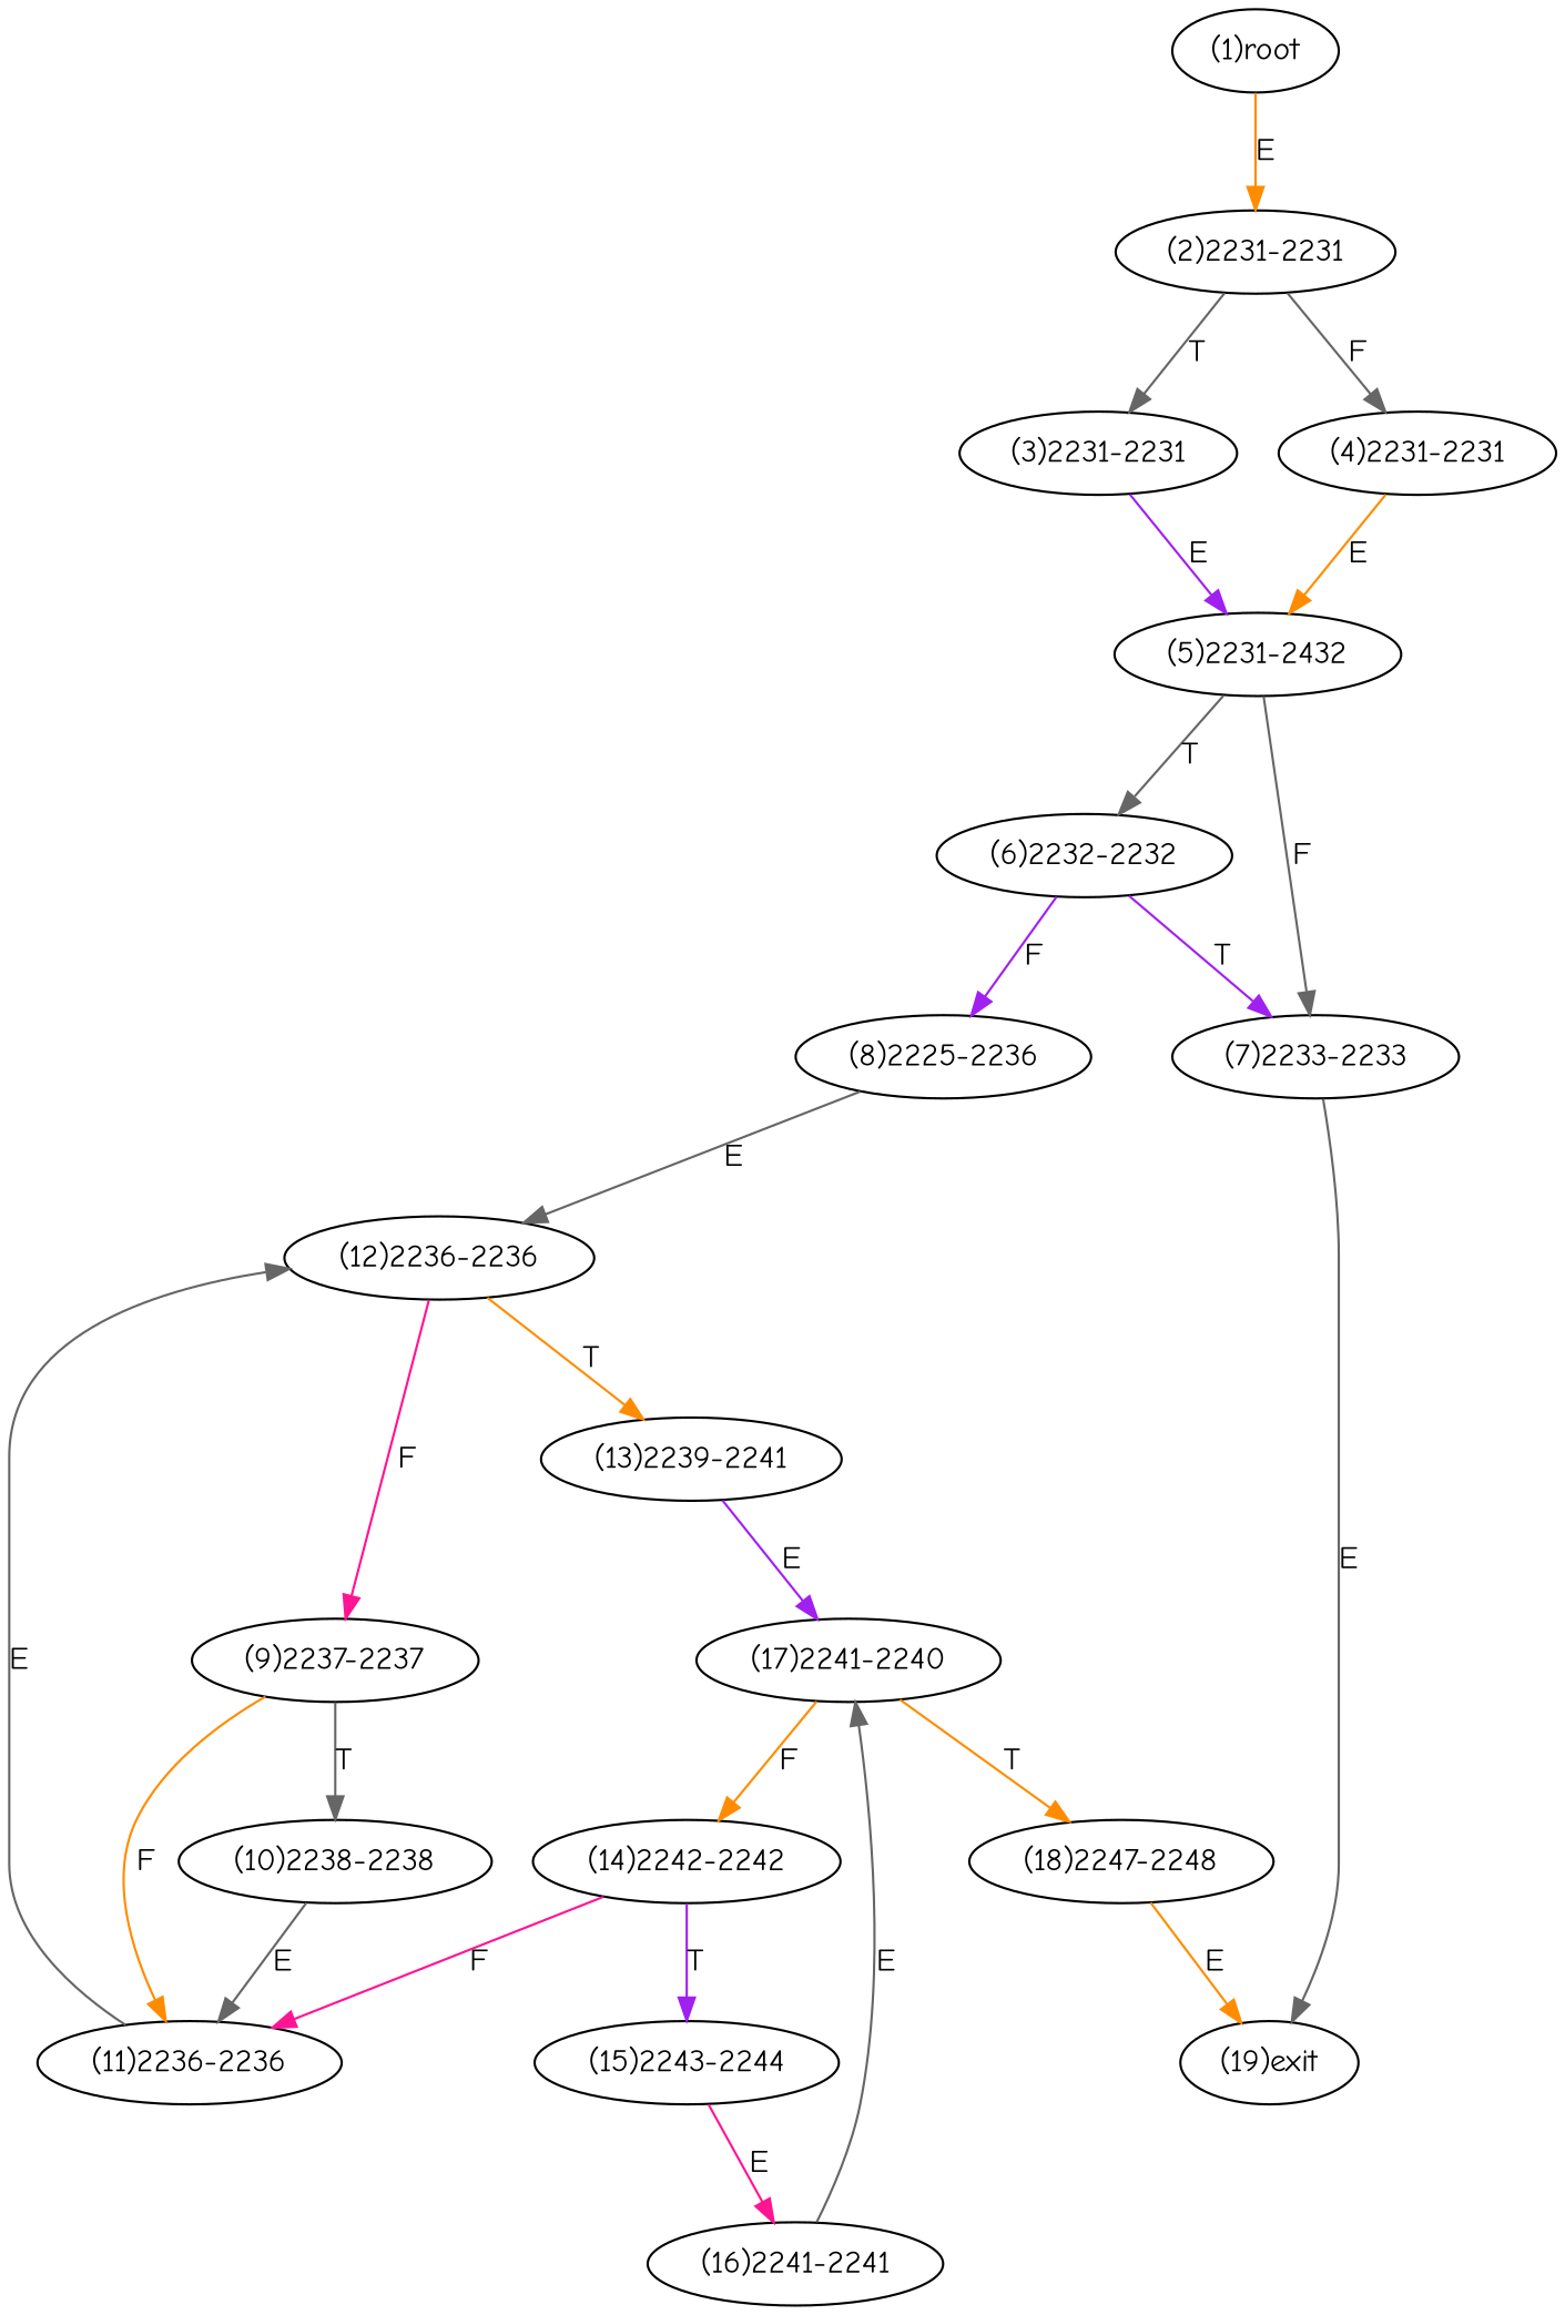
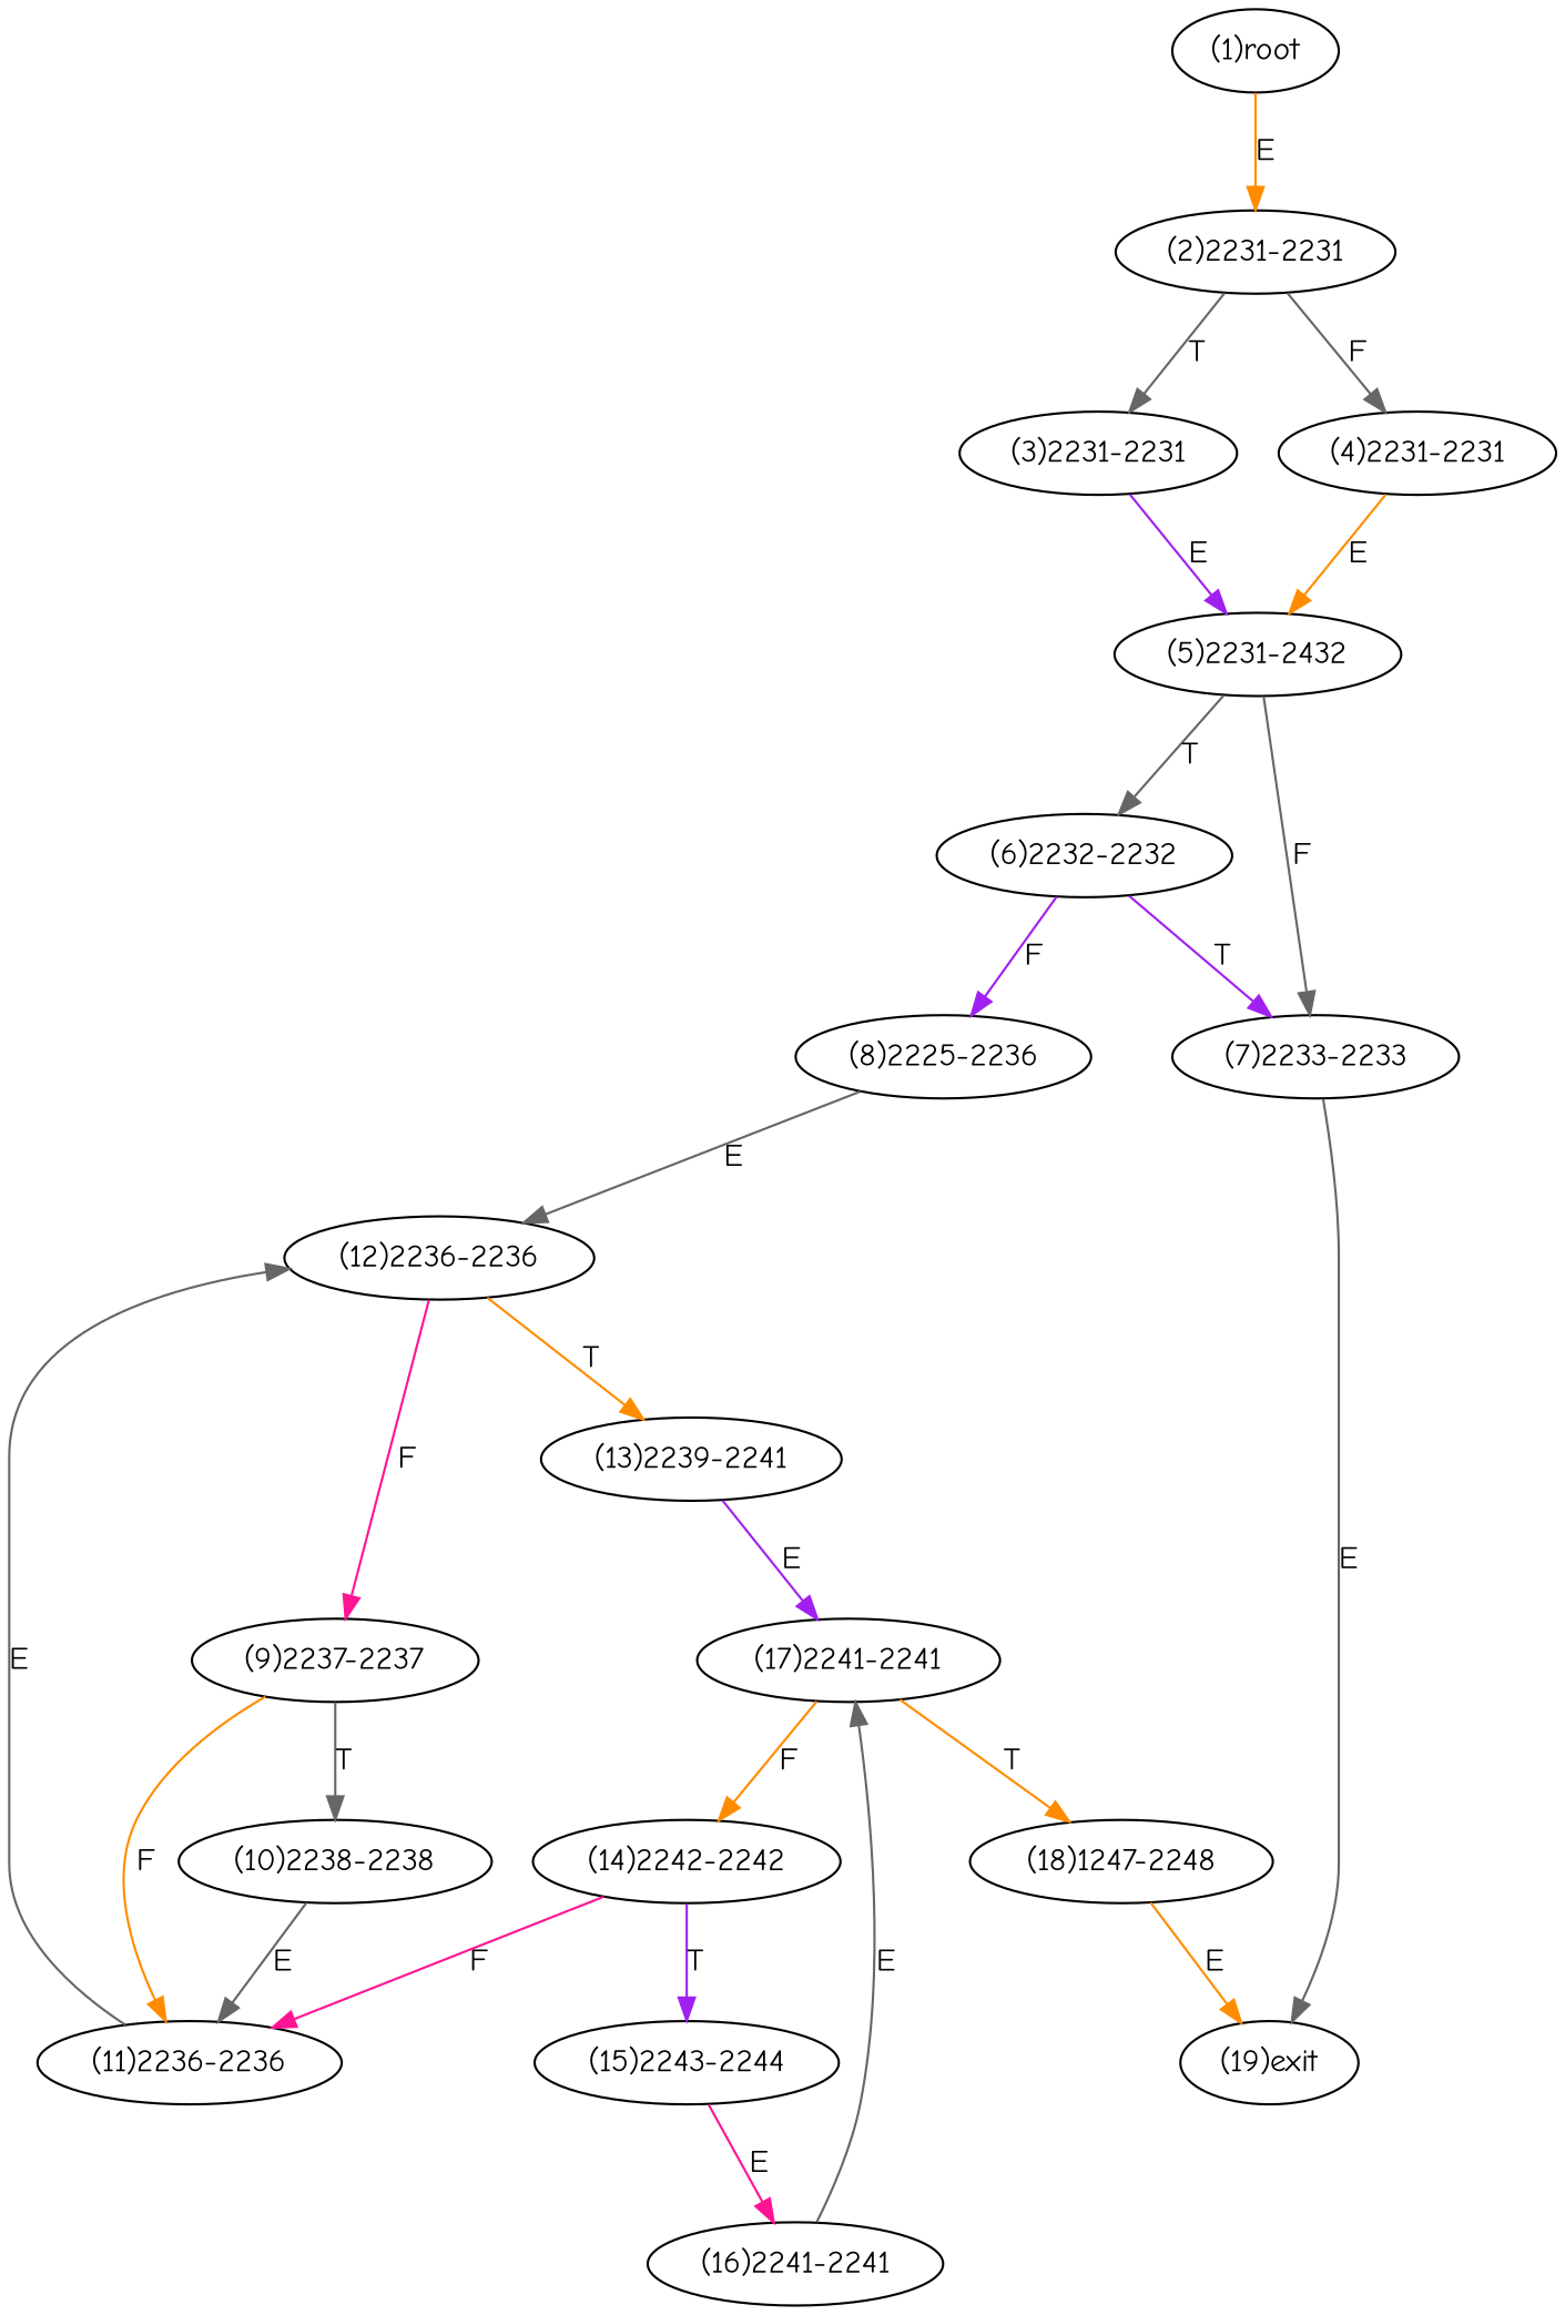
  digraph {
    fontname="Comic Neue"
    node [fontname="Comic Neue"]
    edge [color=gray40 fontname="Comic Neue"]
    n1 [label="(1)root"]
    n2 [label="(2)2231-2231"]
    n3 [label="(3)2231-2231"]
    n4 [label="(4)2231-2231"]
    n5 [label="(5)2231-2432"]
    n6 [label="(6)2232-2232"]
    n7 [label="(7)2233-2233"]
    n8 [label="(8)2225-2236"]
    n9 [label="(19)exit"]
    n10 [label="(12)2236-2236"]
    n11 [label="(9)2237-2237"]
    n12 [label="(13)2239-2241"]
    n13 [label="(10)2238-2238"]
    n14 [label="(11)2236-2236"]
-   n15 [label="(17)2241-2240"]
+   n15 [label="(17)2241-2241"]
    n16 [label="(14)2242-2242"]
-   n17 [label="(18)2247-2248"]
+   n17 [label="(18)1247-2248"]
    n18 [label="(15)2243-2244"]
    n19 [label="(16)2241-2241"]
    n1 -> n2 [color=darkorange label=E]
    n2 -> n3 [label=T]
    n2 -> n4 [label=F]
    n3 -> n5 [color=purple label=E]
    n4 -> n5 [color=darkorange label=E]
    n5 -> n6 [label=T]
    n5 -> n7 [label=F]
    n6 -> n7 [color=purple label=T]
    n6 -> n8 [color=purple label=F]
    n7 -> n9 [label=E]
    n8 -> n10 [label=E]
    n10 -> n11 [color=deeppink label=F]
    n10 -> n12 [color=darkorange label=T]
    n11 -> n13 [label=T]
    n11 -> n14 [color=darkorange label=F]
    n12 -> n15 [color=purple label=E]
    n13 -> n14 [label=E]
    n14 -> n10 [label=E]
    n15 -> n16 [color=darkorange label=F]
    n15 -> n17 [color=darkorange label=T]
    n16 -> n14 [color=deeppink label=F]
    n16 -> n18 [color=purple label=T]
    n17 -> n9 [color=darkorange label=E]
    n18 -> n19 [color=deeppink label=E]
    n19 -> n15 [label=E]
  }
